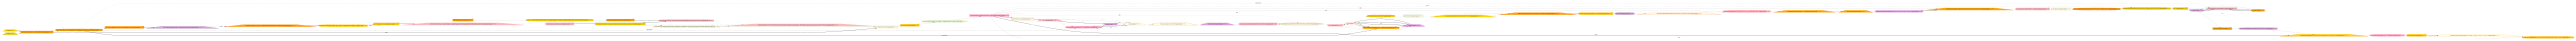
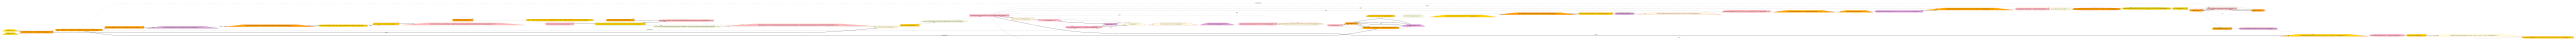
  digraph {
    fontname=Merriweather
    rankdir=LR
    node [color=deeppink fillcolor=gold fontname=Merriweather shape=folder style=filled]
    edge [fontname=Merriweather style=dashed]
    n1 [color=red fillcolor=lightyellow label="checkJoinedValues(getter,kv(0,\"X0+null\"),kv(1,\"X1+null\"),kv(2,null),kv(3,null))@@@29@@@['1', '1', '0']" shape=cylinder]
    n2 [color=darkorange fillcolor=lightpink label="int i = 0@@@30@@@['1', '1', '0']"]
-   n3 [fillcolor=lightyellow label="i < 2@@@31@@@['1', '1', '0']" shape=cylinder]
+   n3 [fillcolor=orange label="i < 2@@@31@@@['1', '1', '0']" shape=cylinder]
    n4 [color=darkorange fillcolor=orange label="driver.process(topic2,expectedKeys(i(,\"Y\" + expectedKeys(i()@@@33@@@['1', '1', '0']" shape=cylinder]
    n5 [fillcolor=plum label="i++@@@32@@@['1', '1', '0']" shape=trapezium]
    n6 [color=darkorange fillcolor=lightyellow label="i < 2@@@22@@@['1', '1', '0']" shape=trapezium]
    n7 [color=darkorange fillcolor=plum label="i++@@@23@@@['1', '1', '0']"]
    n8 [fillcolor=lightpink label="driver.process(topic1,expectedKeys(i(,\"X\" + expectedKeys(i()@@@24@@@['1', '1', '0']" shape=cylinder]
    n9 [color=red fillcolor=lightyellow label="driver.process(topic1,null,\"SomeVal\")@@@26@@@['1', '1', '0']" shape=trapezium]
    n10 [color=red fillcolor=plum label="driver.flushState()@@@27@@@['1', '1', '0']" shape=trapezium]
    n11 [fillcolor=orange label="processor.checkAndClearProcessResult(\"0:X0+YY0\",\"1:X1+YY1\",\"2:X2+YY2\",\"3:X3+YY3\")@@@55@@@['1', '1', '0']" shape=cylinder]
    n12 [color=darkgreen label="checkJoinedValues(getter,kv(0,\"X0+YY0\"),kv(1,\"X1+YY1\"),kv(2,\"X2+YY2\"),kv(3,\"X3+YY3\"))@@@56@@@['1', '1', '0']" shape=cylinder]
    n13 [color=darkgreen label="int i = 0@@@57@@@['1', '1', '0']"]
    n14 [color=red label="driver.flushState()@@@68@@@['1', '1', '0']"]
    n15 [color=darkorange fillcolor=lightyellow label="processor.checkAndClearProcessResult(\"0:XX0+null\",\"1:XX1+null\",\"2:XX2+YY2\",\"3:XX3+YY3\")@@@69@@@['1', '1', '0']" shape=trapezium]
    n16 [label="checkJoinedValues(getter,kv(0,\"XX0+null\"),kv(1,\"XX1+null\"),kv(2,\"XX2+YY2\"),kv(3,\"XX3+YY3\"))@@@70@@@['1', '1', '0']" shape=cylinder]
    n17 [color=darkgreen fillcolor=plum label="driver.flushState()@@@42@@@['1', '1', '0']" shape=cylinder]
    n18 [color=red fillcolor=lightyellow label="processor.checkAndClearProcessResult(\"0:X0+Y0\",\"1:X1+Y1\",\"2:X2+null\",\"3:X3+null\")@@@43@@@['1', '1', '0']" shape=trapezium]
    n19 [color=red fillcolor=lightpink label="checkJoinedValues(getter,kv(0,\"X0+Y0\"),kv(1,\"X1+Y1\"),kv(2,\"X2+null\"),kv(3,\"X3+null\"))@@@44@@@['1', '1', '0']" shape=cylinder]
    n20 [label="joined.toStream().process(supplier)@@@11@@@['1', '1', '0']"]
    n21 [color=darkorange fillcolor=lightpink label="final Collection<Set<String>> copartitionGroups = TopologyWrapper.getInternalTopologyBuilder(builder.build()).copartitionGroups()@@@12@@@['1', '1', '0']" shape=trapezium]
    n22 [fillcolor=lightpink label="assertEquals(1,copartitionGroups.size())@@@13@@@['1', '1', '0']"]
    n23 [color=darkorange fillcolor=lightyellow label="driver.setUp(builder,stateDir)@@@16@@@['1', '1', '0']"]
    n24 [label="driver.setTime(0L)@@@17@@@['1', '1', '0']"]
    n25 [color=darkgreen fillcolor=lightyellow label="final MockProcessor<Integer,String> processor = supplier.theCapturedProcessor()@@@18@@@['1', '1', '0']" shape=cylinder]
    n26 [color=darkorange fillcolor=lightpink label="assertEquals(new HashSet<>(Arrays.asList(streamTopic,tableTopic)),copartitionGroups.iterator().next())@@@5@@@['0', '0', '1']" shape=cylinder]
    n27 [color=red fillcolor=orange label="checkJoinedValues(getter,kv(0,\"X0+Y0\"),kv(1,\"X1+Y1\"),kv(2,null),kv(3,null))@@@38@@@['1', '1', '0']" shape=trapezium]
    n28 [color=red label="driver.process(topic1,expectedKey,\"X\" + expectedKey)@@@40@@@['1', '1', '0']"]
    n29 [fillcolor=orange label="driver.process(topic2,expectedKey,\"YY\" + expectedKey)@@@46@@@['1', '1', '0']" shape=trapezium]
    n30 [fillcolor=lightpink label="processor.checkAndClearProcessResult(\"0:X0+null\",\"1:X1+null\")@@@28@@@['1', '1', '0']"]
    n31 [label="driver.process(topic2,null,\"AnotherVal\")@@@35@@@['1', '1', '0']" shape=cylinder]
    n32 [color=darkgreen fillcolor=lightyellow label="driver.flushState()@@@36@@@['1', '1', '0']"]
    n33 [color=darkorange label="processor.checkAndClearProcessResult(\"0:X0+Y0\",\"1:X1+Y1\")@@@37@@@['1', '1', '0']" shape=trapezium]
    n34 [color=darkorange label="final MockProcessorSupplier<Integer,String> supplier = new MockProcessorSupplier<>()@@@10@@@['1', '1', '0']" shape=cylinder]
    n35 [color=darkorange fillcolor=orange label="checkJoinedValues(getter,kv(0,\"X0+YY0\"),kv(1,\"X1+YY1\"),kv(2,\"X2+YY2\"),kv(3,\"X3+YY3\"))@@@50@@@['1', '1', '0']" shape=trapezium]
    n36 [color=darkorange fillcolor=lightpink label="driver.process(topic1,expectedKey,\"X\" + expectedKey)@@@52@@@['1', '1', '0']"]
    n37 [color=darkorange fillcolor=lightyellow label="driver.flushState()@@@54@@@['1', '1', '0']"]
    n38 [fillcolor=orange label="shouldRequireCopartitionedStreams['0', '0', '1']"]
    n39 [color=red label="final Collection<Set<String>> copartitionGroups = TopologyWrapper.getInternalTopologyBuilder(builder.build()).copartitionGroups()@@@3@@@['0', '0', '1']" shape=cylinder]
    n40 [color=darkorange fillcolor=orange label="assertEquals(1,copartitionGroups.size())@@@4@@@['0', '0', '1']"]
    n41 [color=red fillcolor=orange label="driver.flushState()@@@48@@@['1', '1', '0']" shape=trapezium]
    n42 [color=darkgreen fillcolor=plum label="processor.checkAndClearProcessResult(\"0:X0+YY0\",\"1:X1+YY1\",\"2:X2+YY2\",\"3:X3+YY3\")@@@49@@@['1', '1', '0']"]
-   n43 [fillcolor=plum label="i < 2@@@58@@@['1', '1', '0']" shape=cylinder]
+   n43 [fillcolor=orange label="i < 2@@@58@@@['1', '1', '0']" shape=cylinder]
    n44 [color=darkgreen fillcolor=lightpink label="driver.process(topic2,expectedKeys(i(,null)@@@60@@@['1', '1', '0']"]
    n45 [fillcolor=orange label="i++@@@59@@@['1', '1', '0']" shape=cylinder]
    n46 [color=darkgreen fillcolor=orange label="driver.flushState()@@@62@@@['1', '1', '0']"]
    n47 [color=darkorange fillcolor=plum label="processor.checkAndClearProcessResult(\"0:X0+null\",\"1:X1+null\")@@@63@@@['1', '1', '0']" shape=cylinder]
    n48 [color=darkgreen label="assertEquals(new HashSet<>(Arrays.asList(topic1,topic2)),copartitionGroups.iterator().next())@@@14@@@['1', '1', '0']"]
    n49 [color=darkgreen fillcolor=lightyellow label="final KTableValueGetterSupplier<Integer,String> getterSupplier = ((KTableImpl<Integer,String,String>)joined).valueGetterSupplier()@@@15@@@['1', '0', '0']" shape=cylinder]
    n50 [color=darkorange fillcolor=lightpink label="@SuppressWarnings(\"unchecked\") final KTableValueGetterSupplier<Integer,String> getterSupplier = ((KTableImpl<Integer,String,String>)joined).valueGetterSupplier()@@@15@@@['0', '1', '0']" shape=trapezium]
    n51 [fillcolor=lightpink label="int i = 0@@@21@@@['1', '1', '0']" shape=trapezium]
    n52 [color=darkorange fillcolor=orange label="final int(( expectedKeys = new int((((edu.fdu.CPPDG.tinypdg.pe.ExpressionInfo@c84315@@@4@@@['1', '1', '0']" shape=cylinder]
    n53 [color=red fillcolor=orange label="final KTable<Integer,String> table1 = builder.table(topic1,consumed)@@@7@@@['1', '1', '0']"]
    n54 [color=darkgreen fillcolor=plum label="final KTable<Integer,String> table2 = builder.table(topic2,consumed)@@@8@@@['1', '1', '0']" shape=trapezium]
    n55 [fillcolor=orange label="final KTable<Integer,String> joined = table1.leftJoin(table2,MockValueJoiner.TOSTRING_JOINER)@@@9@@@['1', '1', '0']" shape=trapezium]
    n56 [color=red fillcolor=lightyellow label="getter.init(driver.context())@@@20@@@['1', '1', '0']"]
    n57 [color=red fillcolor=orange label="final StreamsBuilder builder = new StreamsBuilder()@@@3@@@['1', '1', '0']"]
    n58 [label="checkJoinedValues(getter,kv(0,\"X0+null\"),kv(1,\"X1+null\"),kv(2,\"X2+YY2\"),kv(3,\"X3+YY3\"))@@@64@@@['1', '1', '0']" shape=trapezium]
    n59 [fillcolor=lightpink label="driver.process(topic1,expectedKey,\"XX\" + expectedKey)@@@66@@@['1', '1', '0']" shape=cylinder]
    n60 [fillcolor=lightpink label="final KTableValueGetter<Integer,String> getter = getterSupplier.get()@@@19@@@['1', '1', '0']"]
    n61 [label="testJoin['0', '1', '0']" shape=trapezium]
    n62 [color=darkgreen label="testJoin['1', '0', '0']" shape=trapezium]
    n1 -> n2 [style=dotted]
    n2 -> n3 [style=bold]
    n2 -> n3 [label=i]
    n2 -> n4 [label=i style=dotted]
    n2 -> n5 [label=i]
    n3 -> n4 [label=true style=bold]
    n3 -> n4 [style=dotted]
    n3 -> n5 [label=true style=bold]
    n3 -> n31 [style=dotted]
    n4 -> n5
    n5 -> n3 [label=i style=bold]
    n5 -> n3 [style=bold]
    n5 -> n4 [label=i style=dotted]
    n6 -> n7 [label=true]
    n6 -> n8 [style=bold]
    n6 -> n8 [label=true style=dotted]
    n6 -> n9 [style=dotted]
    n7 -> n6 [style=dotted]
    n7 -> n6 [label=i style=dotted]
    n7 -> n8 [label=i]
    n8 -> n7 [style=dotted]
    n9 -> n10 [style=dotted]
    n10 -> n30 [style=dotted]
    n11 -> n12 [style=dotted]
    n12 -> n13
    n13 -> n43 [style=dotted]
    n13 -> n43 [label=i style=dotted]
    n13 -> n44 [label=i]
    n14 -> n15 [style=bold]
    n15 -> n16 [style=dotted]
    n17 -> n18
    n18 -> n19 [style=dotted]
    n19 -> n29
    n20 -> n21 [style=bold]
    n21 -> n22 [style=dotted]
    n22 -> n48 [style=bold]
    n23 -> n24
    n24 -> n25
    n25 -> n60
    n27 -> n28 [style=bold]
    n28 -> n17 [style=dotted]
    n29 -> n41 [style=bold]
    n30 -> n1 [style=bold]
    n31 -> n32 [style=dotted]
    n32 -> n33 [style=dotted]
    n33 -> n27
    n34 -> n20
    n34 -> n20 [label=supplier style=dotted]
    n35 -> n36
    n36 -> n37
    n37 -> n11
    n38 -> n39
    n39 -> n40
    n40 -> n26 [style=bold]
    n41 -> n42
    n42 -> n35 [style=bold]
    n43 -> n44 [label=true style=bold]
    n43 -> n44
    n43 -> n45 [label=true style=dotted]
    n43 -> n46
    n44 -> n45 [style=bold]
    n45 -> n43 [label=i]
    n45 -> n43
    n45 -> n44 [label=i style=bold]
    n46 -> n47
    n47 -> n58
    n48 -> n26 [label=0 style=bold]
    n48 -> n49
    n48 -> n50 [style=dotted]
    n49 -> n23
    n49 -> n50 [label=0]
    n50 -> n23 [style=dotted]
    n51 -> n6
    n51 -> n6 [label=i style=dotted]
    n51 -> n7 [label=i style=bold]
    n51 -> n8 [label=i style=dotted]
    n52 -> n4 [label=expectedKeys style=bold]
    n52 -> n8 [label=expectedKeys]
    n52 -> n44 [label=expectedKeys style=dotted]
    n52 -> n53
    n53 -> n54 [style=bold]
    n54 -> n55 [label=table2 style=dotted]
    n54 -> n55 [style=dotted]
    n55 -> n34 [style=bold]
    n56 -> n51 [style=bold]
    n57 -> n23 [label=builder style=bold]
    n57 -> n52 [style=dotted]
    n58 -> n59
    n59 -> n14
    n60 -> n1 [label=getter style=dotted]
    n60 -> n12 [label=getter style=dotted]
    n60 -> n16 [label=getter]
    n60 -> n19 [label=getter]
    n60 -> n27 [label=getter]
    n60 -> n35 [label=getter]
    n60 -> n56 [style=bold]
    n60 -> n58 [label=getter style=bold]
    n61 -> n57 [style=bold]
    n62 -> n57
  }
